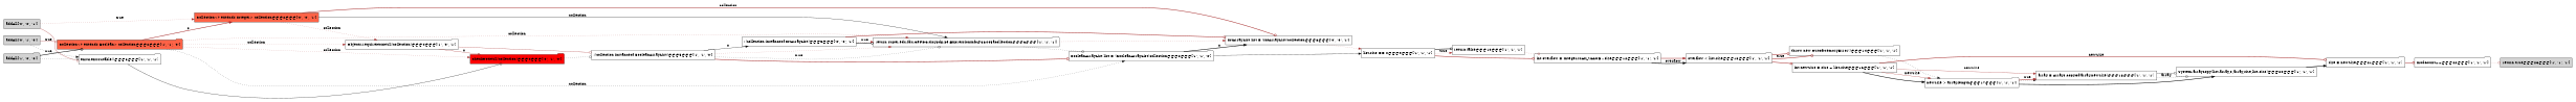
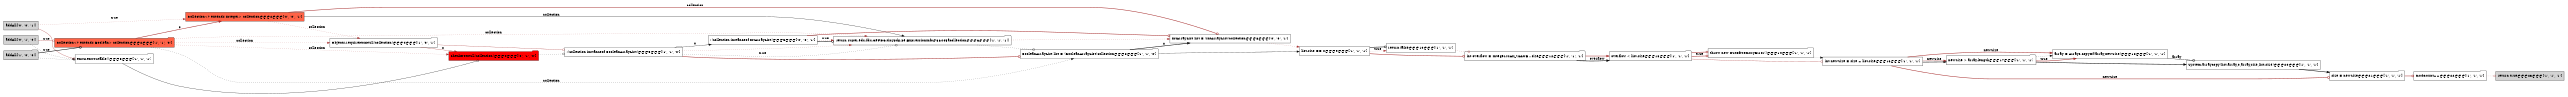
  digraph {
    rankdir=LR
    node [fillcolor=white shape=folder style=filled]
    edge [arrowhead=normal color=brown style=dotted]
    n1 [fillcolor=lightgray label="addAll['0', '1', '0']" shape=box]
    n2 [fillcolor=tomato label="Collection<? extends Boolean> collection@@@2@@@['1', '1', '0']"]
    n3 [label="ensureIsMutable()@@@3@@@['1', '1', '1']"]
    n4 [fillcolor=tomato label="Collection<? extends Integer> collection@@@2@@@['0', '0', '1']" shape=box]
    n5 [fillcolor=red label="checkNotNull(collection)@@@4@@@['0', '1', '0']"]
    n6 [label="Objects.requireNonNull(collection)@@@4@@@['1', '0', '1']"]
    n7 [label="BooleanArrayList list = (BooleanArrayList)collection@@@8@@@['1', '1', '0']"]
    n8 [label="return super.edu.fdu.CPPDG.tinypdg.pe.ExpressionInfo@36445acollection@@@6@@@['1', '1', '1']"]
    n9 [label="return false@@@10@@@['1', '1', '1']" shape=box]
    n10 [label="int overflow = Integer.MAX_VALUE - size@@@12@@@['1', '1', '1']"]
    n11 [label="overflow < list.size@@@13@@@['1', '1', '1']"]
    n12 [fillcolor=lightgray label="addAll['0', '0', '1']" shape=box]
    n13 [label="IntArrayList list = (IntArrayList)collection@@@8@@@['0', '0', '1']" shape=box]
    n14 [label="throw new OutOfMemoryError()@@@14@@@['1', '1', '1']"]
    n15 [label="int newSize = size + list.size@@@16@@@['1', '1', '1']" shape=box]
    n16 [label="newSize > array.length@@@17@@@['1', '1', '1']"]
    n17 [label="array = Arrays.copyOf(array,newSize)@@@18@@@['1', '1', '1']" shape=box]
    n18 [label="size = newSize@@@21@@@['1', '1', '1']"]
    n19 [label="!(collection instanceof BooleanArrayList)@@@5@@@['1', '1', '0']"]
    n20 [label="!(collection instanceof IntArrayList)@@@5@@@['0', '0', '1']" shape=box]
    n21 [label="modCount++@@@22@@@['1', '1', '1']"]
    n22 [fillcolor=lightgray label="return true@@@23@@@['1', '1', '1']" shape=box]
    n23 [label="list.size == 0@@@9@@@['1', '1', '1']" shape=box]
    n24 [label="System.arraycopy(list.array,0,array,size,list.size)@@@20@@@['1', '1', '1']" shape=box]
    n25 [fillcolor=lightgray label="addAll['1', '0', '0']"]
    n1 -> n2 [arrowhead=odot label=true style=solid]
    n1 -> n3 [color=black]
    n2 -> n4 [label=0 style=bold]
    n2 -> n5 [label=collection]
    n2 -> n6 [label=collection]
    n2 -> n7 [color=black label=collection]
    n2 -> n8 [label=collection]
    n3 -> n5 [arrowhead=odot color=black style=solid]
    n4 -> n6 [label=collection]
    n4 -> n8 [color=black label=collection style=solid]
    n4 -> n13 [arrowhead=odot label=collection style=bold]
    n5 -> n19 [arrowhead=odot color=black]
    n6 -> n5 [label=0 style=solid]
    n6 -> n19 [arrowhead=odot style=solid]
    n7 -> n13 [color=black label=0 style=bold]
    n7 -> n23 [color=black style=solid]
    n8 -> n7 [arrowhead=odot color=black]
    n8 -> n13
    n9 -> n10 [arrowhead=odot]
    n10 -> n11 [style=bold]
    n10 -> n11 [color=black label=overflow style=bold]
    n11 -> n14 [arrowhead=odot label=true style=bold]
    n11 -> n14 [arrowhead=odot style=bold]
-   n11 -> n15 [arrowhead=odot style=bold]
+   n11 -> n15 [arrowhead=odot style=solid]
    n12 -> n3 [arrowhead=odot style=solid]
    n12 -> n4 [label=true]
    n13 -> n23
-   n14 -> n16 [color=black]
+   n14 -> n15 [color=black]
    n15 -> n16 [color=black style=bold]
    n15 -> n16 [label=newSize style=solid]
-   n15 -> n17 [label=newSize style=solid]
+   n15 -> n17 [label=newSize style=bold]
    n15 -> n18 [arrowhead=odot label=newSize style=bold]
    n16 -> n17 [color=black]
    n16 -> n17 [label=true style=bold]
    n16 -> n24 [color=black style=bold]
    n17 -> n24 [arrowhead=odot color=black label=array]
    n17 -> n24 [arrowhead=odot color=black style=solid]
    n18 -> n21 [arrowhead=odot style=bold]
    n19 -> n7 [arrowhead=odot style=bold]
    n19 -> n8
    n19 -> n8 [arrowhead=odot color=black label=true]
    n19 -> n20 [color=black label=0 style=solid]
    n20 -> n8 [arrowhead=odot color=black style=bold]
    n20 -> n8 [label=true]
    n20 -> n13 [arrowhead=odot style=bold]
    n21 -> n22 [arrowhead=odot]
    n23 -> n9 [label=true]
    n23 -> n9 [arrowhead=odot color=black style=bold]
    n23 -> n10 [arrowhead=odot style=bold]
    n24 -> n18 [color=black style=bold]
    n25 -> n2 [arrowhead=odot color=black label=true style=bold]
    n25 -> n3 [arrowhead=odot color=black]
  }
